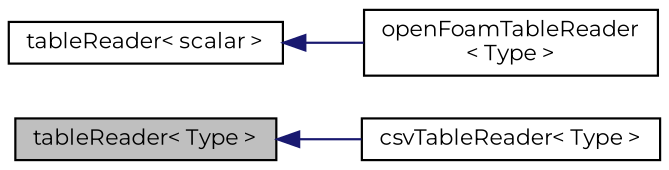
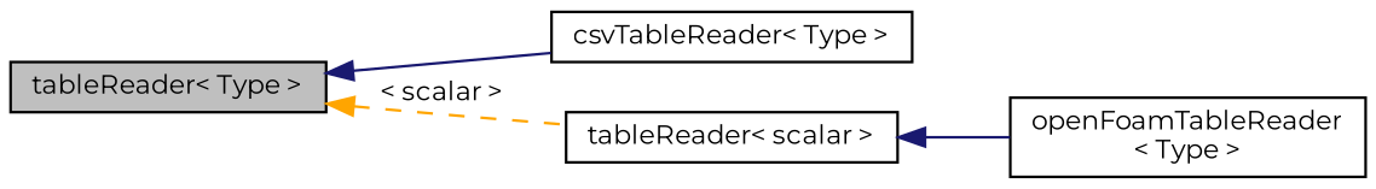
  digraph {
    fontname=Montserrat
    rankdir=LR
    node [color=black fontname=Montserrat fontsize=10 shape=record]
    edge [color=midnightblue dir=back fontname=Montserrat fontsize=10 labelfontname=FreeSans labelfontsize=10 style=solid]
    n1 [fillcolor=grey75 fontcolor=black height=0.2 label="tableReader\< Type \>" style=filled width=0.4]
    n2 [height=0.2 label="csvTableReader\< Type \>" width=0.4]
    n3 [height=0.2 label="tableReader\< scalar \>" width=0.4]
    n4 [height=0.2 label="openFoamTableReader\l\< Type \>" width=0.4]
    n1 -> n2
+   n1 -> n3 [color=orange label=" \< scalar \>" style=dashed]
    n3 -> n4
  }
